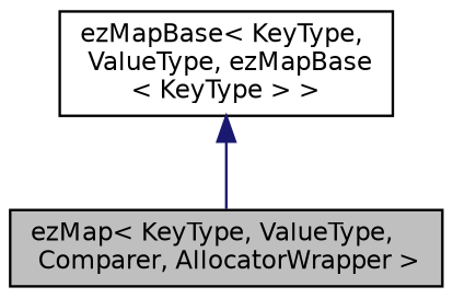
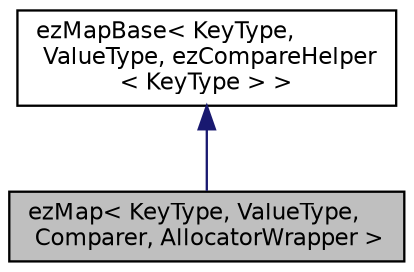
  digraph {
    node [color=black fontname=Helvetica fontsize=10 shape=record style=filled]
    n1 [fillcolor=grey75 fontcolor=black height=0.2 label="ezMap\< KeyType, ValueType,\l Comparer, AllocatorWrapper \>" width=0.4]
-   n2 [fillcolor=white height=0.2 label="ezMapBase\< KeyType,\l ValueType, ezMapBase\l\< KeyType \> \>" width=0.4]
+   n2 [fillcolor=white height=0.2 label="ezMapBase\< KeyType,\l ValueType, ezCompareHelper\l\< KeyType \> \>" width=0.4]
    n2 -> n1 [color=midnightblue dir=back fontname=Helvetica fontsize=10 labelfontname=Helvetica labelfontsize=10 style=solid]
  }
